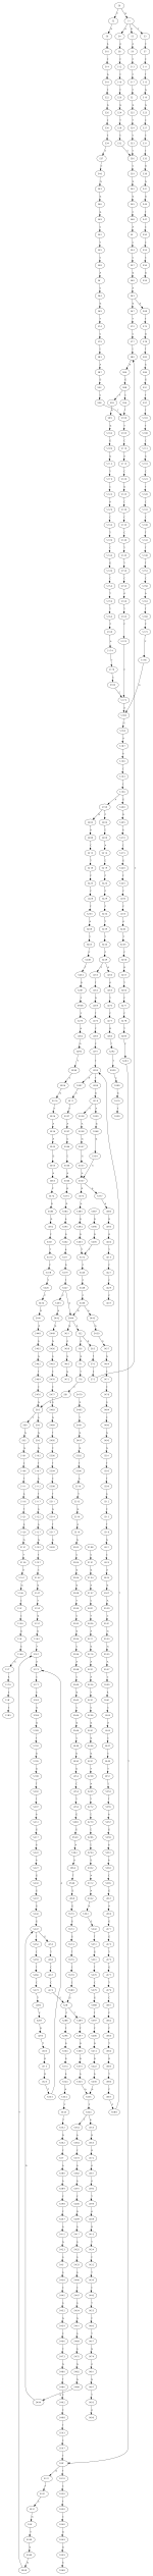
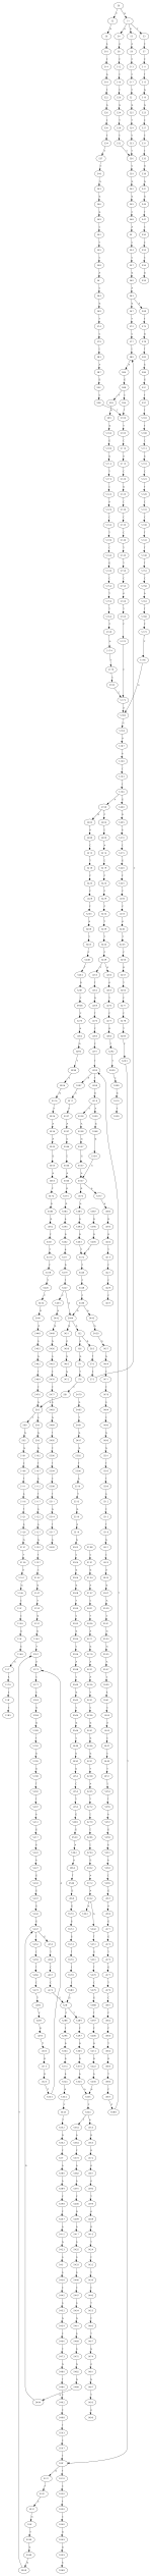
  strict digraph {
    fontname="Open Sans"
    node [fontname="Open Sans"]
    edge [fontname="Open Sans"]
    S0
    S1
    S2
    S3
    S4
    S5
    S6
    S7
    S8
    S9
    S10
    S11
    S12
    S13
    S14
    S15
    S16
    S17
    S18
    S19
    S20
    S21
    S22
    S23
    S24
    S25
    S26
    S27
    S28
    S29
    S30
    S31
    S32
    S33
    S34
    S35
    S36
    S37
    S38
    S39
    S40
    S41
    S42
    S43
    S44
    S45
    S46
    S47
    S48
    S49
    S50
    S51
    S52
    S53
    S54
    S55
    S56
    S57
    S58
    S59
    S60
    S61
    S63
    S64
    S62
    S65
    S66
    S67
    S68
    S69
    S70
    S71
    S72
    S73
    S74
    S75
    S76
    S77
    S78
    S79
    S80
    S81
    S82
    S83
    S84
    S85
    S86
    S87
    S88
    S89
    S90
    S91
    S92
    S93
    S94
    S95
    S96
    S97
    S98
    S99
    S100
    S101
    S102
    S103
    S104
    S105
    S106
    S107
    S108
    S109
    S110
    S111
    S112
    S113
    S114
    S115
    S116
    S117
    S118
    S119
    S120
    S121
    S122
    S123
    S124
    S125
    S126
    S127
    S128
    S129
    S130
    S131
    S132
    S133
    S134
    S135
    S136
    S137
    S138
    S139
    S140
    S141
    S142
    S143
    S144
    S145
    S146
    S147
    S148
    S149
    S150
    S151
    S152
    S153
    S154
    S155
    S156
    S157
    S158
    S159
    S160
    S161
    S162
    S163
    S164
    S165
    S166
    S167
    S168
    S169
    S170
    S171
    S172
    S173
    S174
    S175
    S176
    S177
    S178
    S179
    S180
    S181
    S182
    S183
    S184
    S185
    S186
    S187
    S189
    S190
    S188
    S191
    S192
    S193
    S194
    S195
    S196
    S197
    S198
    S199
    S200
    S201
    S202
    S203
    S204
    S205
    S206
    S207
    S208
    S209
    S210
    S211
    S212
    S213
    S214
    S215
    S216
    S217
    S218
    S219
    S220
    S221
    S222
    S223
    S224
    S225
    S226
    S227
    S228
    S229
    S230
    S231
    S232
    S233
    S234
    S235
    S236
    S237
    S238
    S239
    S240
    S241
    S242
    S243
    S244
    S245
    S246
    S247
    S248
    S249
    S250
    S251
    S252
    S253
    S254
    S255
    S256
    S257
    S258
    S259
    S260
    S261
    S262
    S263
    S264
    S265
    S266
    S267
    n269 [label=S968]
    S269
    S270
    S271
    S272
    S273
    S274
    S275
    S276
    S277
    S278
    S279
    S280
    S281
    S282
    S283
    S284
    S285
    S286
    S287
    S288
    S289
    S290
    S291
    S292
    S293
    S294
    S295
    S296
    S297
    S298
    S299
    S300
    S301
    S302
    S303
    S304
    S305
    S306
    S307
    S308
    S309
    S310
    S311
    S312
    S313
    S314
    S315
    S316
    S317
    S318
    S319
    S320
    S321
    S322
    S323
    S324
    S325
    S326
    S327
    S328
    S339
    S329
    S330
    S331
    S332
    S333
    S334
    S335
    S336
    S337
    S338
    S340
    S341
    S342
    S343
    S344
    S345
    S346
    S347
    S348
    S349
    S350
    S351
    S352
    S353
    S354
    S355
    S356
    S357
    S358
    S359
    S360
    S361
    S362
    S363
    S364
    S365
    S366
    S367
    S368
    S369
    S370
    S371
    S372
    S373
    S374
    S375
    S376
    S377
    S379
    S380
    S381
    S382
    S383
    S384
    S385
    S386
    S388
    S389
    S390
    S391
    S392
    S393
    S394
    S395
    S387
    S396
    S397
    S398
    S399
    S400
    S401
    S402
    S403
    S404
    S405
    S406
    S407
    S408
    S409
    S410
    S411
    S412
    S413
    S414
    S415
    S416
    S417
    S418
    S419
    S420
    S421
    S422
    S423
    S424
    S425
    S426
    S427
    S428
    S429
    S430
    S431
    S432
    S433
    S434
    S435
    S444
    S436
    S437
    S438
    S439
    S440
    S441
    S442
    S443
    S445
    S446
    S447
    S448
    S449
    S450
    S451
    S452
    S453
    S454
    S455
    S456
    S457
    S458
    S459
    S460
    S461
    S462
    S463
    S464
    S465
    S466
    S467
    S468
    S469
    S470
    S471
    S472
    S473
    S474
    S475
    S476
    S477
    S478
    S480
    S481
    S482
    S483
    S484
    S479
    S485
    S486
    S487
    S488
    S489
    S490
    S491
    S492
    S493
    S494
    S495
    S496
    S497
    S498
    S499
    S500
    S501
    S502
    S503
    S504
    S505
    S506
    S507
    S508
    S509
    S510
    S511
    S512
    S513
    S514
    S515
    S516
    S517
    S518
    S519
    S520
    S521
    S522
    S523
    S524
    S525
    S526
    S527
    S528
    S529
    S530
    S531
    S532
    S533
    S534
    S535
    S536
    S537
    S538
    S539
    S540
    S541
    S542
    S543
    S544
    S545
    S546
    S547
    S548
    S549
    S550
    S551
    S552
    S553
    S554
    S555
    S556
    S557
    S558
    S559
    S560
    S561
    S562
    S563
    S564
    S565
    S566
    S567
    S568
    S569
    S570
    S571
    S572
    S573
    S574
    S575
    S576
    S577
    S578
    S579
    S580
    S581
    S582
    S583
    S584
    S585
    S586
    S587
    S588
    S0 -> S1 [label=G]
    S0 -> S2 [label=C]
    S1 -> S3 [label=T]
    S1 -> S4 [label=A]
    S1 -> S5 [label=G]
    S2 -> S6 [label=G]
    S3 -> S7 [label=C]
    S4 -> S8 [label=A]
    S5 -> S9 [label=A]
    S6 -> S10 [label=A]
    S7 -> S11 [label=C]
    S8 -> S12 [label=C]
    S9 -> S13 [label=C]
    S10 -> S14 [label=C]
    S11 -> S15 [label=T]
    S12 -> S16 [label=C]
    S13 -> S17 [label=C]
    S14 -> S18 [label=G]
    S15 -> S19 [label=G]
    S16 -> S20 [label=C]
    S17 -> S21 [label=C]
    S18 -> S22 [label=C]
    S19 -> S23 [label=G]
    S20 -> S24 [label=G]
    S21 -> S25 [label=G]
    S22 -> S26 [label=G]
    S23 -> S27 [label=C]
    S24 -> S28 [label=T]
    S25 -> S29 [label=T]
    S26 -> S30 [label=C]
    S27 -> S31 [label=C]
    S28 -> S32 [label=C]
    S29 -> S33 [label=C]
    S30 -> S34 [label=C]
    S31 -> S35 [label=T]
    S32 -> S36 [label=T]
    S33 -> S36 [label=T]
    S34 -> S37 [label=T]
    S35 -> S38 [label=G]
    S36 -> S39 [label=C]
    S37 -> S40 [label=C]
    S38 -> S41 [label=G]
    S39 -> S42 [label=G]
    S40 -> S43 [label=G]
    S41 -> S44 [label=G]
    S42 -> S45 [label=G]
    S43 -> S46 [label=G]
    S44 -> S47 [label=T]
    S45 -> S48 [label=C]
    S46 -> S49 [label=G]
    S47 -> S50 [label=C]
    S48 -> S51 [label=A]
    S49 -> S52 [label=C]
    S50 -> S53 [label=C]
    S51 -> S54 [label=C]
    S52 -> S55 [label=T]
    S53 -> S56 [label=C]
    S54 -> S57 [label=C]
    S55 -> S58 [label=C]
    S56 -> S59 [label=G]
    S57 -> S60 [label=G]
    S58 -> S61 [label=A]
    S60 -> S63 [label=A]
    S61 -> S64 [label=C]
    S63 -> S67 [label=G]
    S63 -> S68 [label=A]
    S64 -> S69 [label=G]
    S62 -> S65 [label=G]
    S62 -> S66 [label=A]
    S65 -> S70 [label=T]
    S66 -> S71 [label=G]
    S67 -> S72 [label=T]
    S68 -> S73 [label=T]
    S69 -> S74 [label=T]
    S70 -> S75 [label=C]
    S71 -> S76 [label=T]
    S72 -> S77 [label=C]
    S73 -> S78 [label=G]
    S74 -> S79 [label=C]
    S75 -> S80 [label=C]
    S76 -> S81 [label=C]
    S77 -> S80 [label=C]
    S78 -> S82 [label=T]
    S79 -> S83 [label=C]
    S80 -> S84 [label=A]
    S81 -> S85 [label=G]
    S82 -> S86 [label=A]
    S83 -> S87 [label=A]
    S84 -> S88 [label=G]
    S85 -> S89 [label=C]
    S85 -> S90 [label=A]
    S86 -> S91 [label=G]
    S87 -> S92 [label=G]
    S88 -> S93 [label=T]
    S88 -> S94 [label=C]
    S89 -> S95 [label=G]
    S90 -> S96 [label=G]
    S91 -> S97 [label=T]
    S92 -> S98 [label=C]
    S93 -> S99 [label=A]
    S94 -> S100 [label=T]
    S95 -> S101 [label=G]
    S96 -> S102 [label=G]
    S97 -> S103 [label=T]
    S98 -> S100 [label=T]
    S99 -> S104 [label=G]
    S100 -> S105 [label=T]
    S101 -> S106 [label=C]
    S102 -> S107 [label=T]
    S103 -> S108 [label=T]
    S104 -> S109 [label=G]
    S105 -> S110 [label=C]
    S106 -> S111 [label=T]
    S107 -> S112 [label=A]
    S108 -> S113 [label=C]
    S109 -> S114 [label=G]
    S110 -> S115 [label=A]
    S111 -> S116 [label=A]
    S112 -> S117 [label=T]
    S113 -> S118 [label=A]
    S114 -> S119 [label=T]
    S115 -> S120 [label=C]
    S116 -> S121 [label=T]
    S117 -> S122 [label=A]
    S118 -> S123 [label=C]
    S119 -> S124 [label=C]
    S120 -> S125 [label=G]
    S121 -> S126 [label=A]
    S122 -> S127 [label=A]
    S123 -> S128 [label=T]
    S124 -> S129 [label=A]
    S125 -> S130 [label=C]
    S126 -> S131 [label=G]
    S127 -> S132 [label=G]
    S128 -> S133 [label=C]
    S129 -> S134 [label=C]
    S130 -> S135 [label=C]
    S131 -> S136 [label=T]
    S132 -> S137 [label=T]
    S133 -> S138 [label=C]
    S134 -> S139 [label=T]
    S135 -> S140 [label=C]
    S136 -> S141 [label=A]
    S137 -> S142 [label=C]
    S138 -> S143 [label=T]
    S139 -> S144 [label=C]
    S140 -> S145 [label=T]
    S141 -> S146 [label=G]
    S142 -> S147 [label=G]
    S143 -> S148 [label=T]
    S144 -> S149 [label=G]
    S145 -> S150 [label=T]
    S146 -> S151 [label=C]
    S147 -> S152 [label=T]
    S148 -> S153 [label=T]
    S149 -> S154 [label=C]
    S150 -> S155 [label=C]
    S151 -> S156 [label=C]
    S152 -> S157 [label=G]
    S153 -> S158 [label=C]
    S154 -> S159 [label=T]
    S155 -> S160 [label=A]
    S156 -> S161 [label=G]
    S157 -> S162 [label=G]
    S158 -> S163 [label=A]
    S159 -> S164 [label=T]
    S160 -> S165 [label=T]
    S161 -> S166 [label=A]
    S162 -> S167 [label=T]
    S163 -> S168 [label=T]
    S164 -> S169 [label=C]
    S165 -> S170 [label=C]
    S166 -> S171 [label=A]
    S167 -> S172 [label=A]
    S168 -> S173 [label=C]
    S169 -> S174 [label=A]
    S170 -> S175 [label=C]
    S171 -> S176 [label=A]
    S172 -> S177 [label=C]
    S173 -> S178 [label=C]
    S174 -> S179 [label=T]
    S175 -> S180 [label=A]
    S176 -> S181 [label=C]
    S177 -> S182 [label=C]
    S178 -> S180 [label=A]
    S179 -> S183 [label=C]
    S180 -> S184 [label=G]
    S181 -> S185 [label=C]
    S182 -> S186 [label=G]
    S183 -> S175 [label=C]
    S184 -> S187 [label=A]
    S186 -> S189 [label=G]
    S187 -> S190 [label=A]
    S189 -> S192 [label=T]
    S190 -> S193 [label=C]
    S188 -> S191 [label=C]
    S191 -> S194 [label=G]
    S192 -> S195 [label=G]
    S193 -> S196 [label=C]
    S194 -> S197 [label=A]
    S195 -> S198 [label=G]
    S196 -> S199 [label=A]
    S196 -> S200 [label=G]
    S197 -> S201 [label=C]
    S198 -> S202 [label=T]
    S199 -> S203 [label=G]
    S199 -> S204 [label=C]
    S200 -> S205 [label=G]
    S201 -> S206 [label=T]
    S202 -> S207 [label=T]
    S203 -> S208 [label=A]
    S204 -> S209 [label=C]
    S205 -> S210 [label=A]
    S206 -> S211 [label=A]
    S207 -> S212 [label=A]
    S208 -> S213 [label=C]
    S209 -> S214 [label=A]
    S210 -> S215 [label=C]
    S211 -> S216 [label=G]
    S212 -> S217 [label=G]
    S213 -> S218 [label=T]
    S214 -> S219 [label=C]
    S215 -> S220 [label=G]
    S216 -> S221 [label=A]
    S217 -> S222 [label=A]
    S218 -> S223 [label=C]
    S219 -> S224 [label=C]
    S220 -> S225 [label=C]
    S221 -> S226 [label=A]
    S222 -> S227 [label=A]
    S223 -> S228 [label=C]
    S224 -> S229 [label=C]
    S225 -> S230 [label=C]
    S226 -> S231 [label=T]
    S227 -> S232 [label=G]
    S228 -> S233 [label=C]
    S229 -> S234 [label=C]
    S230 -> S235 [label=C]
    S231 -> S236 [label=C]
    S232 -> S237 [label=G]
    S233 -> S238 [label=A]
    S234 -> S239 [label=T]
    S235 -> S240 [label=A]
    S236 -> S241 [label=G]
    S237 -> S242 [label=G]
    S238 -> S243 [label=T]
    S239 -> S244 [label=T]
    S240 -> S245 [label=T]
    S241 -> S246 [label=G]
    S242 -> S247 [label=G]
    S243 -> S248 [label=C]
    S244 -> S249 [label=C]
    S245 -> S250 [label=C]
    S246 -> S251 [label=G]
    S247 -> S252 [label=T]
    S247 -> S253 [label=G]
    S248 -> S254 [label=T]
    S249 -> S255 [label=C]
    S249 -> S256 [label=G]
    S250 -> S257 [label=G]
    S251 -> S258 [label=T]
    S252 -> S259 [label=C]
    S253 -> S260 [label=T]
    S254 -> S261 [label=G]
    S255 -> S262 [label=T]
    S256 -> S263 [label=A]
    S257 -> S264 [label=T]
    S258 -> S265 [label=A]
    S259 -> S266 [label=T]
    S260 -> S267 [label=C]
    S261 -> n269 [label=C]
    S262 -> S269 [label=G]
    S263 -> S270 [label=T]
    S264 -> S271 [label=C]
    S265 -> S272 [label=T]
    S266 -> S273 [label=C]
    S267 -> S274 [label=C]
    n269 -> S275 [label=C]
    S269 -> S276 [label=T]
    S270 -> S277 [label=C]
    S271 -> S278 [label=C]
    S272 -> S279 [label=C]
    S273 -> S280 [label=T]
    S274 -> S281 [label=G]
    S275 -> S282 [label=A]
    S276 -> S283 [label=C]
    S277 -> S284 [label=G]
    S278 -> S285 [label=T]
    S279 -> S286 [label=C]
    S280 -> S287 [label=C]
    S281 -> S288 [label=C]
    S281 -> S289 [label=T]
    S282 -> S290 [label=G]
    S283 -> S291 [label=C]
    S284 -> S292 [label=T]
    S285 -> S293 [label=C]
    S286 -> S294 [label=C]
    S287 -> S295 [label=G]
    S288 -> S296 [label=C]
    S289 -> S297 [label=C]
    S290 -> S298 [label=T]
    S291 -> S299 [label=T]
    S292 -> S300 [label=T]
    S293 -> S301 [label=T]
    S294 -> S302 [label=G]
    S295 -> S303 [label=T]
    S296 -> S304 [label=G]
    S297 -> S305 [label=G]
    S298 -> S306 [label=C]
    S299 -> S307 [label=A]
    S299 -> S308 [label=T]
    S300 -> S309 [label=C]
    S301 -> S310 [label=T]
    S301 -> S311 [label=G]
    S302 -> S312 [label=A]
    S303 -> S313 [label=G]
    S304 -> S314 [label=G]
    S305 -> S315 [label=G]
    S306 -> S316 [label=G]
    S307 -> S317 [label=C]
    S308 -> S318 [label=G]
    S309 -> S319 [label=G]
    S310 -> S320 [label=C]
    S311 -> S321 [label=T]
    S312 -> S322 [label=A]
    S313 -> S323 [label=G]
    S314 -> S324 [label=A]
    S315 -> S325 [label=A]
    S316 -> S326 [label=T]
    S317 -> S327 [label=T]
    S318 -> S328 [label=T]
    S318 -> S339 [label=A]
    S319 -> S329 [label=T]
    S320 -> S330 [label=T]
    S321 -> S331 [label=C]
    S322 -> S332 [label=A]
    S323 -> S333 [label=T]
    S324 -> S334 [label=A]
    S325 -> S335 [label=A]
    S326 -> S336 [label=A]
    S327 -> S337 [label=A]
    S328 -> S338 [label=A]
    S339 -> S348 [label=G]
    S330 -> S340 [label=C]
    S331 -> S341 [label=G]
-   S332 -> S342 [label=G]
+   S322 -> S342 [label=G]
    S333 -> S172 [label=A]
    S334 -> S343 [label=C]
    S335 -> S344 [label=C]
    S336 -> S345 [label=A]
    S337 -> S346 [label=C]
    S338 -> S347 [label=G]
    S340 -> S349 [label=G]
    S341 -> S350 [label=T]
    S342 -> S351 [label=T]
    S343 -> S352 [label=T]
    S344 -> S353 [label=A]
    S344 -> S354 [label=T]
    S345 -> S355 [label=G]
    S346 -> S356 [label=C]
    S347 -> S357 [label=G]
    S348 -> S358 [label=G]
    S349 -> S359 [label=G]
    S350 -> S360 [label=G]
    S351 -> S361 [label=G]
    S352 -> S362 [label=G]
    S353 -> S363 [label=G]
    S354 -> S364 [label=A]
    S355 -> S365 [label=A]
    S356 -> S366 [label=A]
    S357 -> S367 [label=A]
    S358 -> S367 [label=A]
    S359 -> S368 [label=A]
    S360 -> S369 [label=G]
    S361 -> S370 [label=T]
    S362 -> S371 [label=C]
    S363 -> S372 [label=G]
    S364 -> S373 [label=C]
    S365 -> S374 [label=C]
    S366 -> S375 [label=G]
    S367 -> S376 [label=G]
    S367 -> S377 [label=A]
    S369 -> S167 [label=T]
    S370 -> S379 [label=C]
    S371 -> S380 [label=A]
    S372 -> S381 [label=A]
    S373 -> S382 [label=A]
    S374 -> S383 [label=G]
    S375 -> S384 [label=G]
    S376 -> S385 [label=A]
    S377 -> S386 [label=A]
    S379 -> S388 [label=G]
    S380 -> S389 [label=A]
    S381 -> S390 [label=A]
    S382 -> S391 [label=A]
    S383 -> S392 [label=G]
    S384 -> S393 [label=A]
    S385 -> S394 [label=G]
    S386 -> S395 [label=G]
    S388 -> S397 [label=T]
    S389 -> S398 [label=C]
    S390 -> S399 [label=T]
    S391 -> S400 [label=C]
    S392 -> S401 [label=C]
    S393 -> S402 [label=G]
    S394 -> S403 [label=G]
    S395 -> S404 [label=G]
    S387 -> S396 [label=G]
    S396 -> S405 [label=G]
    S397 -> S406 [label=C]
    S398 -> S407 [label=C]
    S399 -> S408 [label=A]
    S400 -> S409 [label=G]
    S401 -> S410 [label=T]
    S402 -> S411 [label=A]
    S403 -> S412 [label=T]
    S404 -> S413 [label=T]
    S405 -> S412 [label=T]
    S406 -> S414 [label=G]
    S407 -> S415 [label=A]
    S408 -> S416 [label=G]
    S409 -> S417 [label=A]
    S410 -> S418 [label=C]
    S411 -> S419 [label=G]
    S412 -> S420 [label=C]
    S413 -> S421 [label=C]
    S414 -> S422 [label=G]
    S415 -> S423 [label=G]
    S416 -> S424 [label=T]
    S417 -> S425 [label=A]
    S418 -> S426 [label=T]
    S419 -> S427 [label=T]
    S420 -> S428 [label=C]
    S421 -> S429 [label=C]
    S422 -> S430 [label=A]
    S423 -> S431 [label=A]
    S424 -> S432 [label=C]
    S425 -> S433 [label=A]
    S426 -> S434 [label=C]
    S427 -> S435 [label=C]
    S427 -> S444 [label=G]
    S428 -> S436 [label=C]
    S429 -> S437 [label=C]
    S430 -> S335 [label=A]
    S431 -> S438 [label=A]
    S432 -> S439 [label=T]
    S433 -> S440 [label=A]
    S434 -> S441 [label=G]
    S435 -> S442 [label=A]
    S444 -> S62 [label=A]
    S444 -> S451 [label=G]
    S436 -> S444 [label=G]
    S436 -> S443 [label=A]
    S438 -> S445 [label=C]
    S439 -> S446 [label=C]
    S440 -> S447 [label=C]
    S441 -> S448 [label=A]
    S442 -> S449 [label=G]
    S443 -> S450 [label=G]
    S445 -> S452 [label=A]
    S446 -> S453 [label=T]
    S447 -> S454 [label=A]
    S448 -> S455 [label=A]
    S449 -> S456 [label=G]
    S450 -> S457 [label=A]
    S451 -> S458 [label=A]
    S452 -> S459 [label=G]
    S453 -> S460 [label=C]
    S454 -> S461 [label=G]
    S455 -> S462 [label=G]
    S456 -> S463 [label=A]
    S457 -> S464 [label=G]
    S458 -> S465 [label=G]
    S459 -> S466 [label=C]
    S460 -> S467 [label=T]
    S461 -> S468 [label=A]
    S462 -> S469 [label=T]
    S463 -> S470 [label=C]
    S464 -> S471 [label=C]
    S465 -> S472 [label=G]
    S466 -> S473 [label=C]
    S467 -> S474 [label=G]
    S468 -> S475 [label=A]
    S469 -> S476 [label=C]
    S470 -> S477 [label=C]
    S471 -> S478 [label=C]
    S473 -> S480 [label=G]
    S474 -> S481 [label=A]
    S475 -> S482 [label=G]
    S476 -> S85 [label=G]
    S477 -> S483 [label=A]
    S478 -> S484 [label=A]
    S480 -> S486 [label=T]
    S481 -> S487 [label=G]
    S482 -> S488 [label=G]
    S483 -> S489 [label=G]
    S484 -> S490 [label=C]
    S479 -> S485 [label=G]
    S485 -> S491 [label=T]
    S486 -> S492 [label=C]
    S487 -> S493 [label=T]
    S488 -> S494 [label=G]
    S489 -> S495 [label=T]
    S490 -> S496 [label=G]
    S491 -> S497 [label=G]
    S492 -> S498 [label=C]
    S493 -> S499 [label=A]
    S494 -> S247 [label=G]
    S495 -> S500 [label=C]
    S496 -> S501 [label=G]
    S497 -> S502 [label=G]
    S498 -> S503 [label=T]
    S500 -> S504 [label=T]
    S501 -> S505 [label=T]
    S502 -> S506 [label=T]
    S503 -> S507 [label=C]
    S504 -> S508 [label=C]
    S505 -> S509 [label=T]
    S506 -> S510 [label=A]
    S507 -> S301 [label=T]
    S508 -> S511 [label=T]
    S509 -> S512 [label=A]
    S510 -> S513 [label=T]
    S511 -> S514 [label=G]
    S512 -> S515 [label=C]
    S513 -> S516 [label=G]
    S514 -> S517 [label=T]
    S515 -> S518 [label=T]
    S516 -> S519 [label=A]
    S517 -> S520 [label=A]
    S518 -> S521 [label=G]
    S519 -> S522 [label=G]
    S521 -> S523 [label=C]
    S522 -> S524 [label=C]
    S523 -> S525 [label=A]
    S524 -> S526 [label=G]
    S525 -> S527 [label=G]
    S526 -> S528 [label=G]
    S527 -> S529 [label=A]
    S528 -> S530 [label=T]
    S529 -> S531 [label=C]
    S530 -> S532 [label=C]
    S531 -> S533 [label=G]
    S532 -> S534 [label=G]
    S533 -> S535 [label=G]
    S534 -> S536 [label=C]
    S535 -> S537 [label=A]
    S536 -> S538 [label=A]
    S537 -> S539 [label=C]
    S538 -> S540 [label=C]
    S539 -> S541 [label=A]
    S540 -> S542 [label=G]
    S541 -> S543 [label=C]
    S542 -> S544 [label=C]
    S543 -> S545 [label=A]
    S544 -> S546 [label=G]
    S545 -> S547 [label=C]
    S546 -> S548 [label=C]
    S547 -> S549 [label=C]
    S548 -> S550 [label=G]
    S549 -> S551 [label=T]
    S550 -> S552 [label=G]
    S551 -> S553 [label=C]
    S552 -> S554 [label=C]
    S553 -> S555 [label=T]
    S554 -> S556 [label=T]
    S555 -> S557 [label=A]
    S556 -> S558 [label=G]
    S557 -> S559 [label=G]
    S558 -> S560 [label=G]
    S559 -> S561 [label=A]
    S560 -> S562 [label=A]
    S561 -> S563 [label=A]
    S562 -> S564 [label=A]
    S563 -> S565 [label=C]
    S564 -> S566 [label=T]
    S565 -> S567 [label=G]
    S566 -> S568 [label=G]
    S567 -> S569 [label=A]
    S568 -> S570 [label=G]
    S569 -> S571 [label=G]
    S570 -> S572 [label=G]
    S571 -> S573 [label=G]
    S572 -> S574 [label=G]
    S573 -> S575 [label=T]
    S574 -> S576 [label=T]
    S575 -> S577 [label=G]
    S576 -> S578 [label=C]
    S577 -> S579 [label=T]
    S578 -> S580 [label=C]
    S579 -> S581 [label=C]
    S580 -> S281 [label=G]
    S581 -> S582 [label=C]
    S582 -> S583 [label=C]
    S583 -> S584 [label=T]
    S584 -> S585 [label=G]
    S585 -> S586 [label=T]
    S586 -> S587 [label=C]
    S587 -> S588 [label=C]
    S588 -> S299 [label=T]
  }
